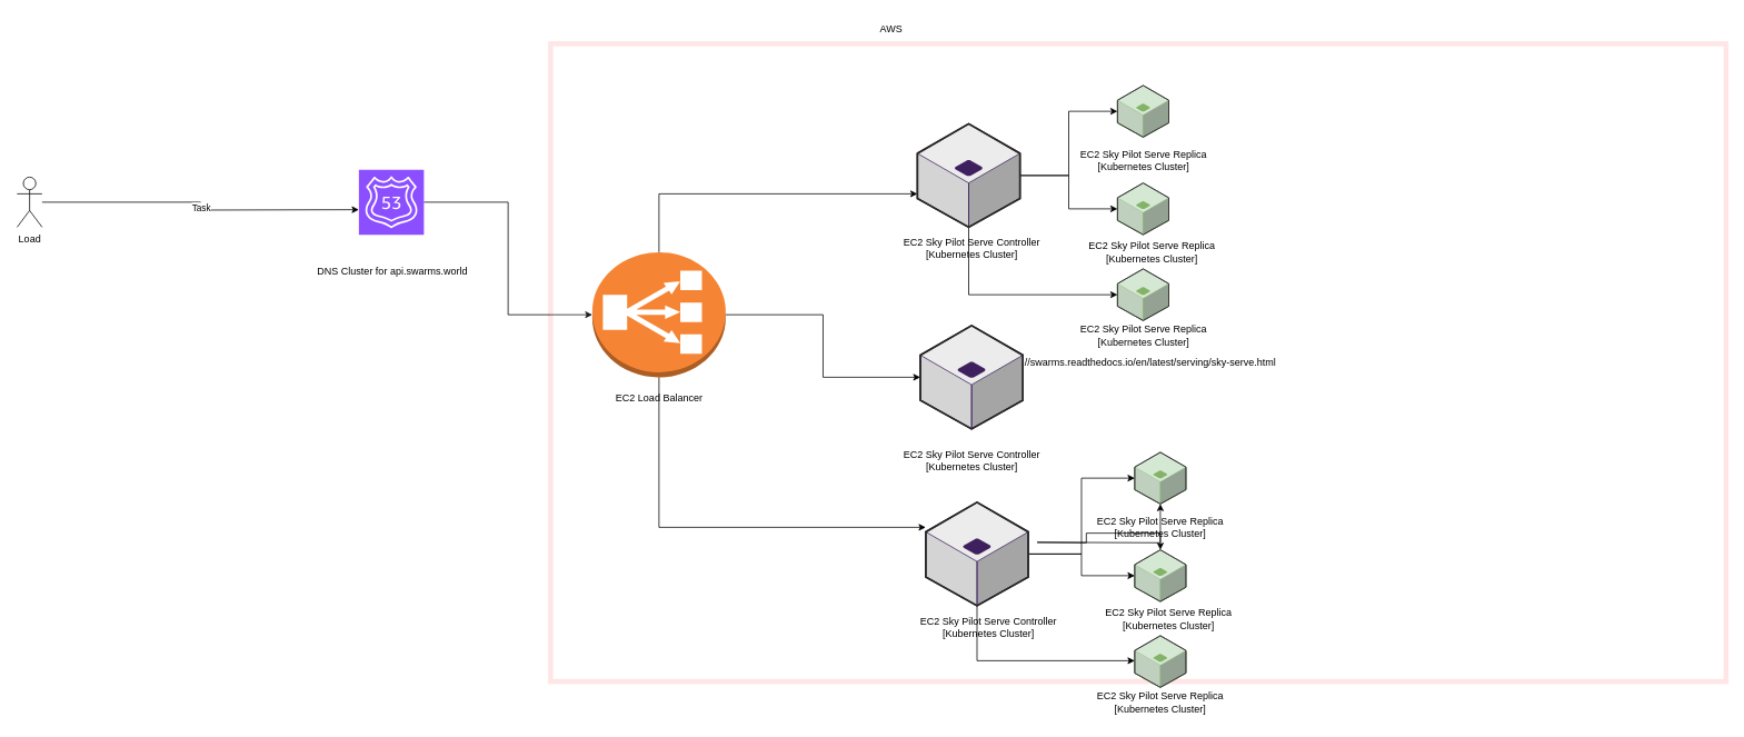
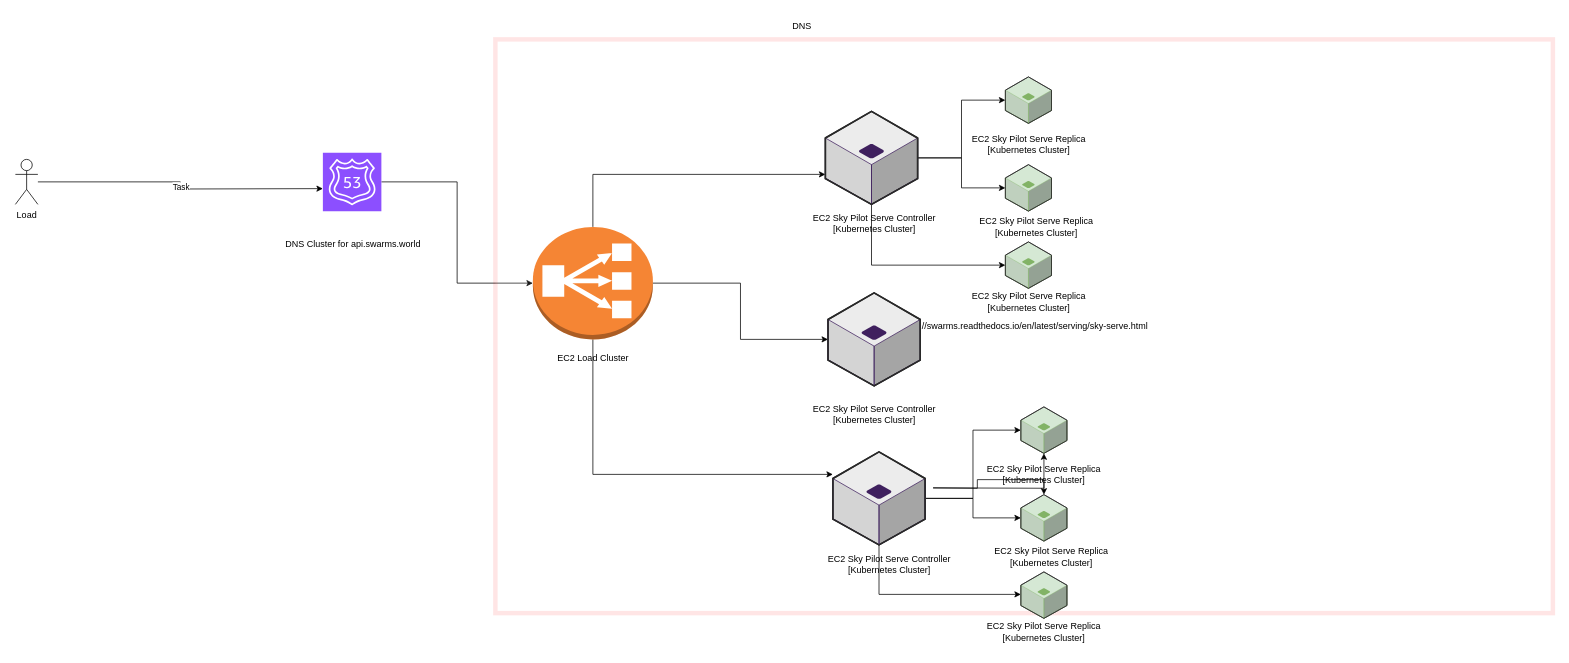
  <mxCell id="0" />
  <mxCell id="1" parent="0" />
  <mxCell id="2" style="edgeStyle=orthogonalEdgeStyle;rounded=0;orthogonalLoop=1;jettySize=auto;html=1;" edge="1" parent="1" source="4"><mxGeometry relative="1" as="geometry"><mxPoint x="430" y="251" as="targetPoint" /></mxGeometry></mxCell>
  <mxCell id="3" value="Task" style="edgeLabel;html=1;align=center;verticalAlign=middle;resizable=0;points=[];" vertex="1" connectable="0" parent="2"><mxGeometry x="0.005" relative="1" as="geometry"><mxPoint as="offset" /></mxGeometry></mxCell>
  <mxCell id="4" value="Load" style="shape=umlActor;verticalLabelPosition=bottom;verticalAlign=top;html=1;outlineConnect=0;" vertex="1" parent="1"><mxGeometry x="20" y="212" width="30" height="60" as="geometry" /></mxCell>
  <mxCell id="5" style="edgeStyle=orthogonalEdgeStyle;rounded=0;orthogonalLoop=1;jettySize=auto;html=1;exitX=1;exitY=0.5;exitDx=0;exitDy=0;exitPerimeter=0;entryX=0;entryY=0.5;entryDx=0;entryDy=0;entryPerimeter=0;" edge="1" parent="1" source="6" target="14"><mxGeometry relative="1" as="geometry" /></mxCell>
  <mxCell id="6" value="" style="sketch=0;points=[[0,0,0],[0.25,0,0],[0.5,0,0],[0.75,0,0],[1,0,0],[0,1,0],[0.25,1,0],[0.5,1,0],[0.75,1,0],[1,1,0],[0,0.25,0],[0,0.5,0],[0,0.75,0],[1,0.25,0],[1,0.5,0],[1,0.75,0]];outlineConnect=0;fontColor=#232F3E;fillColor=#8C4FFF;strokeColor=#ffffff;dashed=0;verticalLabelPosition=bottom;verticalAlign=top;align=center;html=1;fontSize=12;fontStyle=0;aspect=fixed;shape=mxgraph.aws4.resourceIcon;resIcon=mxgraph.aws4.route_53;" vertex="1" parent="1"><mxGeometry x="430" y="203" width="78" height="78" as="geometry" /></mxCell>
  <mxCell id="7" value="DNS Cluster for api.swarms.world" style="text;html=1;align=center;verticalAlign=middle;resizable=0;points=[];autosize=1;strokeColor=none;fillColor=none;" vertex="1" parent="1"><mxGeometry x="350" y="310" width="240" height="30" as="geometry" /></mxCell>
  <mxCell id="8" value="" style="outlineConnect=0;dashed=0;verticalLabelPosition=bottom;verticalAlign=top;align=center;html=1;shape=mxgraph.aws3.application_load_balancer;fillColor=#F58534;gradientColor=none;shadow=1;" vertex="1" parent="1"><mxGeometry x="760" y="312" width="69" height="72" as="geometry" /></mxCell>
  <mxCell id="9" value="https://swarms.readthedocs.io/en/latest/serving/sky-serve.html" style="rounded=0;whiteSpace=wrap;html=1;opacity=10;strokeWidth=6;strokeColor=#ff0000;movable=0;resizable=0;rotatable=0;deletable=0;editable=0;locked=1;connectable=0;" vertex="1" parent="1"><mxGeometry x="660" y="52" width="1410" height="765" as="geometry" /></mxCell>
- <mxCell id="10" value="AWS&amp;nbsp;" style="text;html=1;align=center;verticalAlign=middle;resizable=0;points=[];autosize=1;strokeColor=none;fillColor=none;" vertex="1" parent="1"><mxGeometry x="1045" y="20" width="50" height="30" as="geometry" /></mxCell>
+ <mxCell id="10" value="DNS&amp;nbsp;" style="text;html=1;align=center;verticalAlign=middle;resizable=0;points=[];autosize=1;strokeColor=none;fillColor=none;" vertex="1" parent="1"><mxGeometry x="1045" y="20" width="50" height="30" as="geometry" /></mxCell>
  <mxCell id="11" style="edgeStyle=orthogonalEdgeStyle;rounded=0;orthogonalLoop=1;jettySize=auto;html=1;" edge="1" parent="1" source="14" target="19"><mxGeometry relative="1" as="geometry"><Array as="points"><mxPoint x="790" y="232" /></Array></mxGeometry></mxCell>
  <mxCell id="12" style="edgeStyle=orthogonalEdgeStyle;rounded=0;orthogonalLoop=1;jettySize=auto;html=1;" edge="1" parent="1" source="14" target="21"><mxGeometry relative="1" as="geometry" /></mxCell>
  <mxCell id="13" style="edgeStyle=orthogonalEdgeStyle;rounded=0;orthogonalLoop=1;jettySize=auto;html=1;" edge="1" parent="1" source="14" target="26"><mxGeometry relative="1" as="geometry"><Array as="points"><mxPoint x="790" y="632" /></Array></mxGeometry></mxCell>
  <mxCell id="14" value="" style="outlineConnect=0;dashed=0;verticalLabelPosition=bottom;verticalAlign=top;align=center;html=1;shape=mxgraph.aws3.classic_load_balancer;fillColor=#F58534;gradientColor=none;" vertex="1" parent="1"><mxGeometry x="710" y="302" width="160" height="150" as="geometry" /></mxCell>
- <mxCell id="15" value="EC2 Load Balancer" style="text;html=1;align=center;verticalAlign=middle;resizable=0;points=[];autosize=1;strokeColor=none;fillColor=none;" vertex="1" parent="1"><mxGeometry x="725" y="462" width="130" height="30" as="geometry" /></mxCell>
+ <mxCell id="15" value="EC2 Load Cluster" style="text;html=1;align=center;verticalAlign=middle;resizable=0;points=[];autosize=1;strokeColor=none;fillColor=none;" vertex="1" parent="1"><mxGeometry x="725" y="462" width="130" height="30" as="geometry" /></mxCell>
  <mxCell id="16" style="edgeStyle=orthogonalEdgeStyle;rounded=0;orthogonalLoop=1;jettySize=auto;html=1;" edge="1" parent="1" source="19" target="28"><mxGeometry relative="1" as="geometry" /></mxCell>
  <mxCell id="17" style="edgeStyle=orthogonalEdgeStyle;rounded=0;orthogonalLoop=1;jettySize=auto;html=1;" edge="1" parent="1" source="19" target="30"><mxGeometry relative="1" as="geometry" /></mxCell>
  <mxCell id="18" style="edgeStyle=orthogonalEdgeStyle;rounded=0;orthogonalLoop=1;jettySize=auto;html=1;" edge="1" parent="1" source="19" target="31"><mxGeometry relative="1" as="geometry"><Array as="points"><mxPoint x="1162" y="353" /></Array></mxGeometry></mxCell>
  <mxCell id="19" value="" style="verticalLabelPosition=bottom;html=1;verticalAlign=top;strokeWidth=1;align=center;outlineConnect=0;dashed=0;outlineConnect=0;shape=mxgraph.aws3d.application_server;fillColor=#ECECEC;strokeColor=#3F205E;aspect=fixed;" vertex="1" parent="1"><mxGeometry x="1100" y="148" width="123" height="124" as="geometry" /></mxCell>
  <mxCell id="20" value="EC2 Sky Pilot Serve Controller&lt;div&gt;[Kubernetes Cluster]&lt;/div&gt;" style="text;html=1;align=center;verticalAlign=middle;resizable=0;points=[];autosize=1;strokeColor=none;fillColor=none;" vertex="1" parent="1"><mxGeometry x="1070" y="277" width="190" height="40" as="geometry" /></mxCell>
  <mxCell id="21" value="" style="verticalLabelPosition=bottom;html=1;verticalAlign=top;strokeWidth=1;align=center;outlineConnect=0;dashed=0;outlineConnect=0;shape=mxgraph.aws3d.application_server;fillColor=#ECECEC;strokeColor=#3F205E;aspect=fixed;" vertex="1" parent="1"><mxGeometry x="1103.5" y="390" width="123" height="124" as="geometry" /></mxCell>
  <mxCell id="22" value="EC2 Sky Pilot Serve Controller&lt;div&gt;[Kubernetes Cluster]&lt;/div&gt;" style="text;html=1;align=center;verticalAlign=middle;resizable=0;points=[];autosize=1;strokeColor=none;fillColor=none;" vertex="1" parent="1"><mxGeometry x="1070" y="532" width="190" height="40" as="geometry" /></mxCell>
  <mxCell id="23" style="edgeStyle=orthogonalEdgeStyle;rounded=0;orthogonalLoop=1;jettySize=auto;html=1;" edge="1" parent="1" source="26" target="36"><mxGeometry relative="1" as="geometry" /></mxCell>
  <mxCell id="24" style="edgeStyle=orthogonalEdgeStyle;rounded=0;orthogonalLoop=1;jettySize=auto;html=1;" edge="1" parent="1" source="26" target="38"><mxGeometry relative="1" as="geometry" /></mxCell>
  <mxCell id="25" style="edgeStyle=orthogonalEdgeStyle;rounded=0;orthogonalLoop=1;jettySize=auto;html=1;" edge="1" parent="1" source="26" target="39"><mxGeometry relative="1" as="geometry"><Array as="points"><mxPoint x="1171" y="792" /></Array></mxGeometry></mxCell>
  <mxCell id="26" value="" style="verticalLabelPosition=bottom;html=1;verticalAlign=top;strokeWidth=1;align=center;outlineConnect=0;dashed=0;outlineConnect=0;shape=mxgraph.aws3d.application_server;fillColor=#ECECEC;strokeColor=#3F205E;aspect=fixed;" vertex="1" parent="1"><mxGeometry x="1110" y="602" width="123" height="124" as="geometry" /></mxCell>
  <mxCell id="27" value="EC2 Sky Pilot Serve Controller&lt;div&gt;[Kubernetes Cluster]&lt;/div&gt;" style="text;html=1;align=center;verticalAlign=middle;resizable=0;points=[];autosize=1;strokeColor=none;fillColor=none;" vertex="1" parent="1"><mxGeometry x="1090" y="732" width="190" height="40" as="geometry" /></mxCell>
  <mxCell id="28" value="" style="verticalLabelPosition=bottom;html=1;verticalAlign=top;strokeWidth=1;align=center;outlineConnect=0;dashed=0;outlineConnect=0;shape=mxgraph.aws3d.application_server;fillColor=#d5e8d4;strokeColor=#82b366;aspect=fixed;" vertex="1" parent="1"><mxGeometry x="1340" y="102" width="61.5" height="62" as="geometry" /></mxCell>
  <mxCell id="29" value="EC2 Sky Pilot Serve Replica&lt;div&gt;[Kubernetes Cluster]&lt;/div&gt;" style="text;html=1;align=center;verticalAlign=middle;resizable=0;points=[];autosize=1;strokeColor=none;fillColor=none;" vertex="1" parent="1"><mxGeometry x="1285.75" y="172" width="170" height="40" as="geometry" /></mxCell>
  <mxCell id="30" value="" style="verticalLabelPosition=bottom;html=1;verticalAlign=top;strokeWidth=1;align=center;outlineConnect=0;dashed=0;outlineConnect=0;shape=mxgraph.aws3d.application_server;fillColor=#d5e8d4;strokeColor=#82b366;aspect=fixed;" vertex="1" parent="1"><mxGeometry x="1340" y="219" width="61.5" height="62" as="geometry" /></mxCell>
  <mxCell id="31" value="" style="verticalLabelPosition=bottom;html=1;verticalAlign=top;strokeWidth=1;align=center;outlineConnect=0;dashed=0;outlineConnect=0;shape=mxgraph.aws3d.application_server;fillColor=#d5e8d4;strokeColor=#82b366;aspect=fixed;" vertex="1" parent="1"><mxGeometry x="1340" y="322" width="61.5" height="62" as="geometry" /></mxCell>
  <mxCell id="32" value="EC2 Sky Pilot Serve Replica&lt;div&gt;[Kubernetes Cluster]&lt;/div&gt;" style="text;html=1;align=center;verticalAlign=middle;resizable=0;points=[];autosize=1;strokeColor=none;fillColor=none;" vertex="1" parent="1"><mxGeometry x="1295.75" y="282" width="170" height="40" as="geometry" /></mxCell>
  <mxCell id="33" value="EC2 Sky Pilot Serve Replica&lt;div&gt;[Kubernetes Cluster]&lt;/div&gt;" style="text;html=1;align=center;verticalAlign=middle;resizable=0;points=[];autosize=1;strokeColor=none;fillColor=none;" vertex="1" parent="1"><mxGeometry x="1285.75" y="382" width="170" height="40" as="geometry" /></mxCell>
  <mxCell id="34" style="edgeStyle=orthogonalEdgeStyle;rounded=0;orthogonalLoop=1;jettySize=auto;html=1;" edge="1" target="36" parent="1"><mxGeometry relative="1" as="geometry"><mxPoint x="1243.63" y="650" as="sourcePoint" /></mxGeometry></mxCell>
  <mxCell id="35" style="edgeStyle=orthogonalEdgeStyle;rounded=0;orthogonalLoop=1;jettySize=auto;html=1;" edge="1" target="38" parent="1"><mxGeometry relative="1" as="geometry"><mxPoint x="1243.63" y="650" as="sourcePoint" /></mxGeometry></mxCell>
  <mxCell id="36" value="" style="verticalLabelPosition=bottom;html=1;verticalAlign=top;strokeWidth=1;align=center;outlineConnect=0;dashed=0;outlineConnect=0;shape=mxgraph.aws3d.application_server;fillColor=#d5e8d4;strokeColor=#82b366;aspect=fixed;" vertex="1" parent="1"><mxGeometry x="1360.63" y="542" width="61.5" height="62" as="geometry" /></mxCell>
  <mxCell id="37" value="EC2 Sky Pilot Serve Replica&lt;div&gt;[Kubernetes Cluster]&lt;/div&gt;" style="text;html=1;align=center;verticalAlign=middle;resizable=0;points=[];autosize=1;strokeColor=none;fillColor=none;" vertex="1" parent="1"><mxGeometry x="1306.38" y="612" width="170" height="40" as="geometry" /></mxCell>
  <mxCell id="38" value="" style="verticalLabelPosition=bottom;html=1;verticalAlign=top;strokeWidth=1;align=center;outlineConnect=0;dashed=0;outlineConnect=0;shape=mxgraph.aws3d.application_server;fillColor=#d5e8d4;strokeColor=#82b366;aspect=fixed;" vertex="1" parent="1"><mxGeometry x="1360.63" y="659" width="61.5" height="62" as="geometry" /></mxCell>
  <mxCell id="39" value="" style="verticalLabelPosition=bottom;html=1;verticalAlign=top;strokeWidth=1;align=center;outlineConnect=0;dashed=0;outlineConnect=0;shape=mxgraph.aws3d.application_server;fillColor=#d5e8d4;strokeColor=#82b366;aspect=fixed;" vertex="1" parent="1"><mxGeometry x="1360.63" y="762" width="61.5" height="62" as="geometry" /></mxCell>
  <mxCell id="40" value="EC2 Sky Pilot Serve Replica&lt;div&gt;[Kubernetes Cluster]&lt;/div&gt;" style="text;html=1;align=center;verticalAlign=middle;resizable=0;points=[];autosize=1;strokeColor=none;fillColor=none;" vertex="1" parent="1"><mxGeometry x="1316.38" y="722" width="170" height="40" as="geometry" /></mxCell>
  <mxCell id="41" value="EC2 Sky Pilot Serve Replica&lt;div&gt;[Kubernetes Cluster]&lt;/div&gt;" style="text;html=1;align=center;verticalAlign=middle;resizable=0;points=[];autosize=1;strokeColor=none;fillColor=none;" vertex="1" parent="1"><mxGeometry x="1306.38" y="822" width="170" height="40" as="geometry" /></mxCell>
